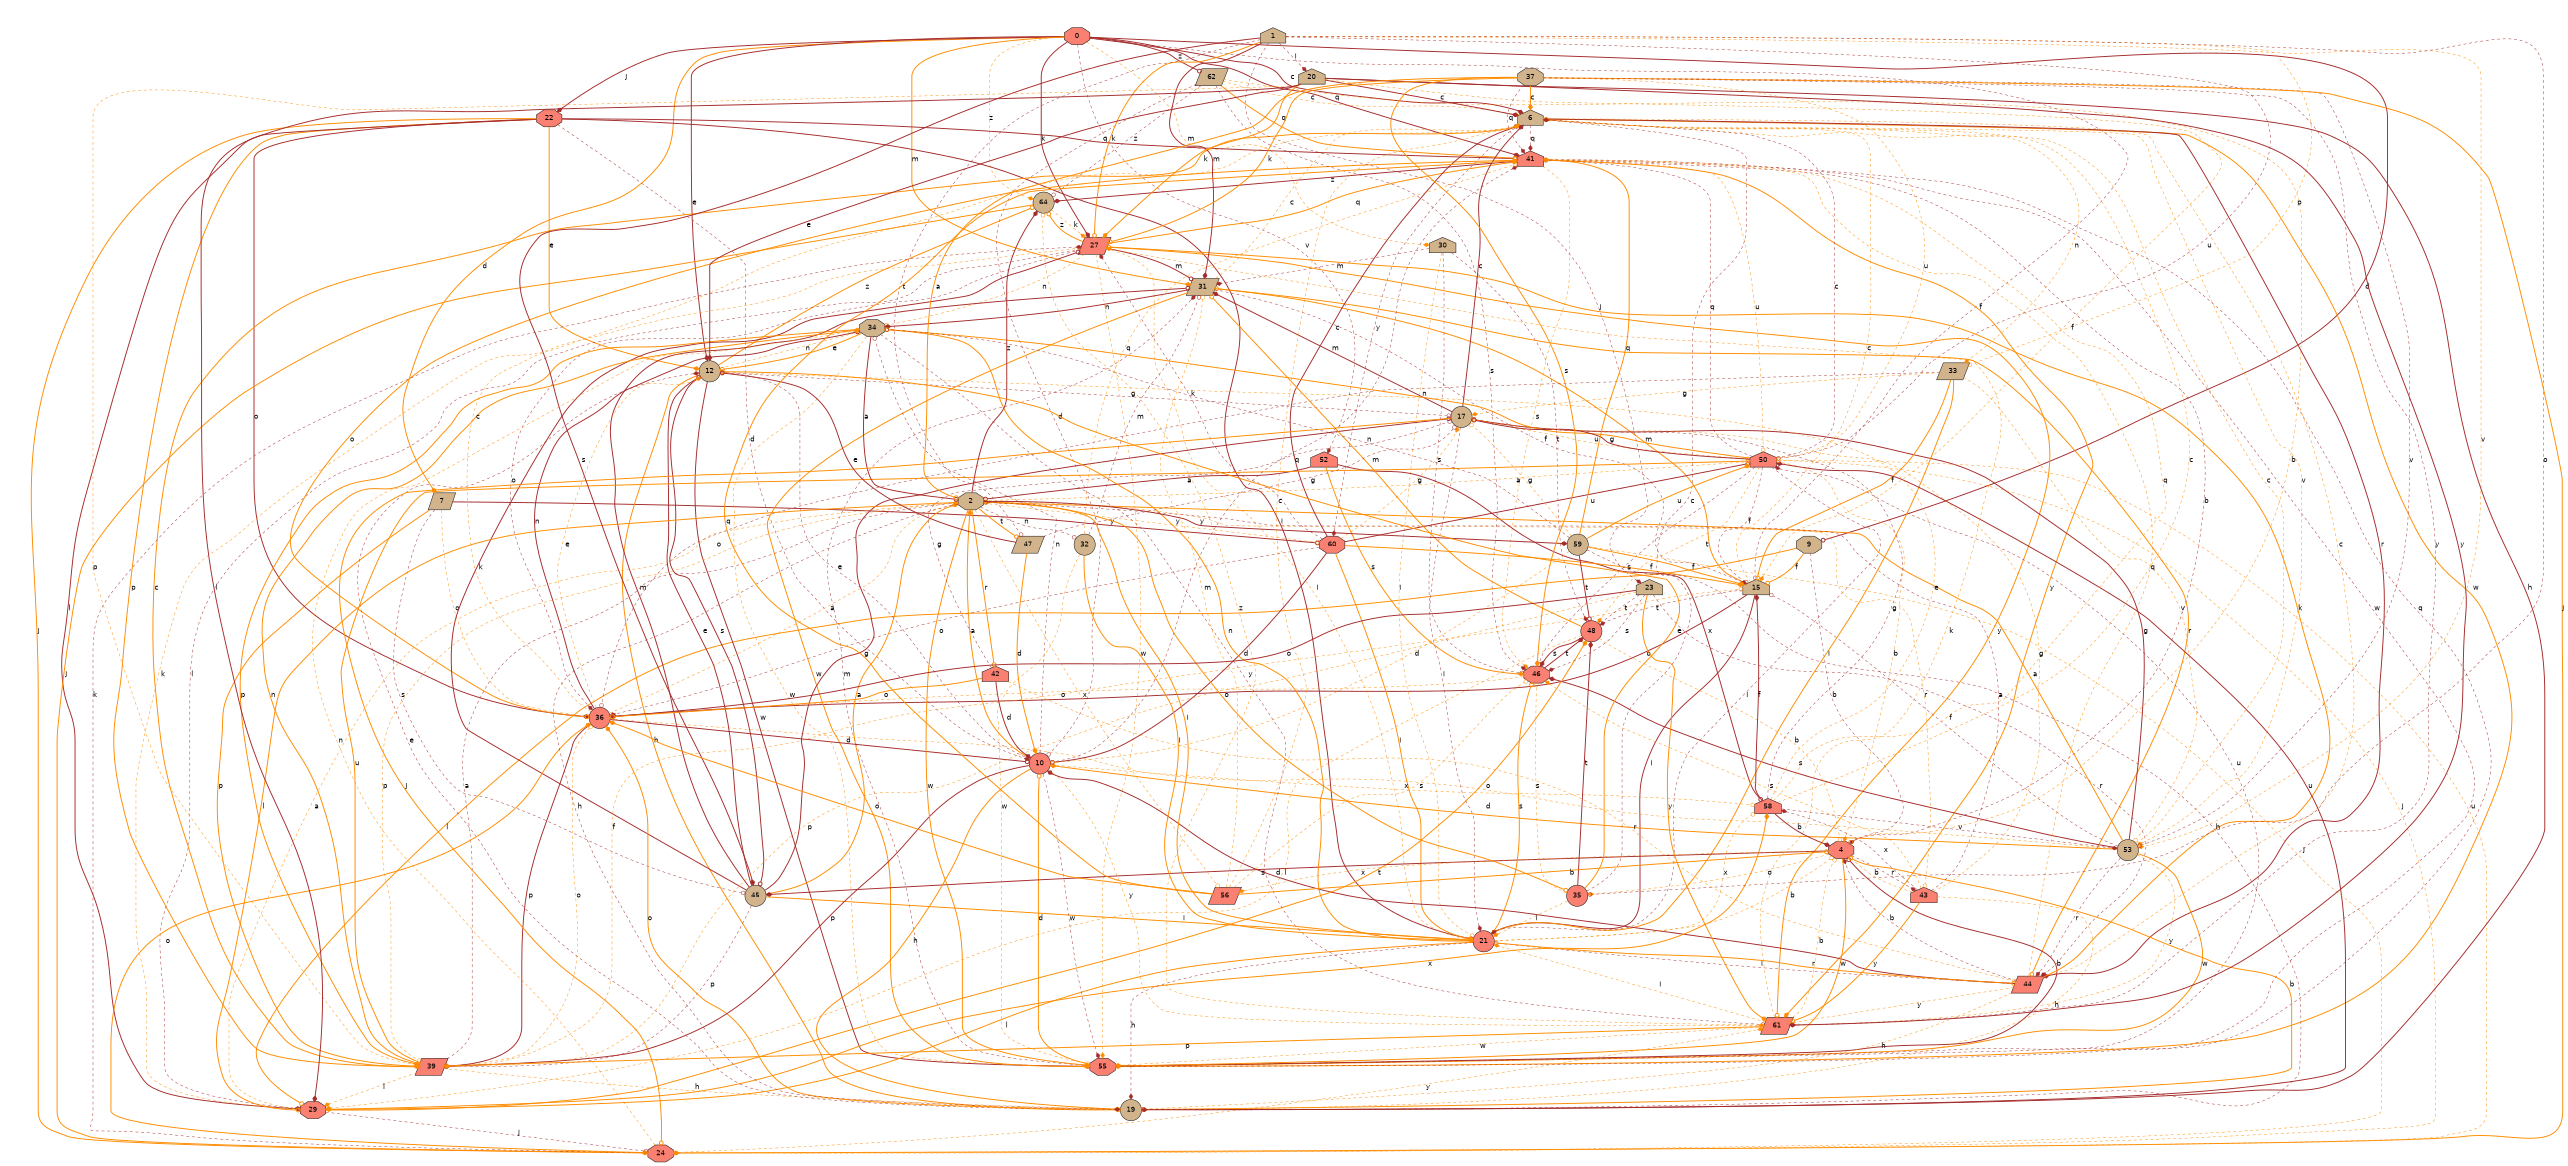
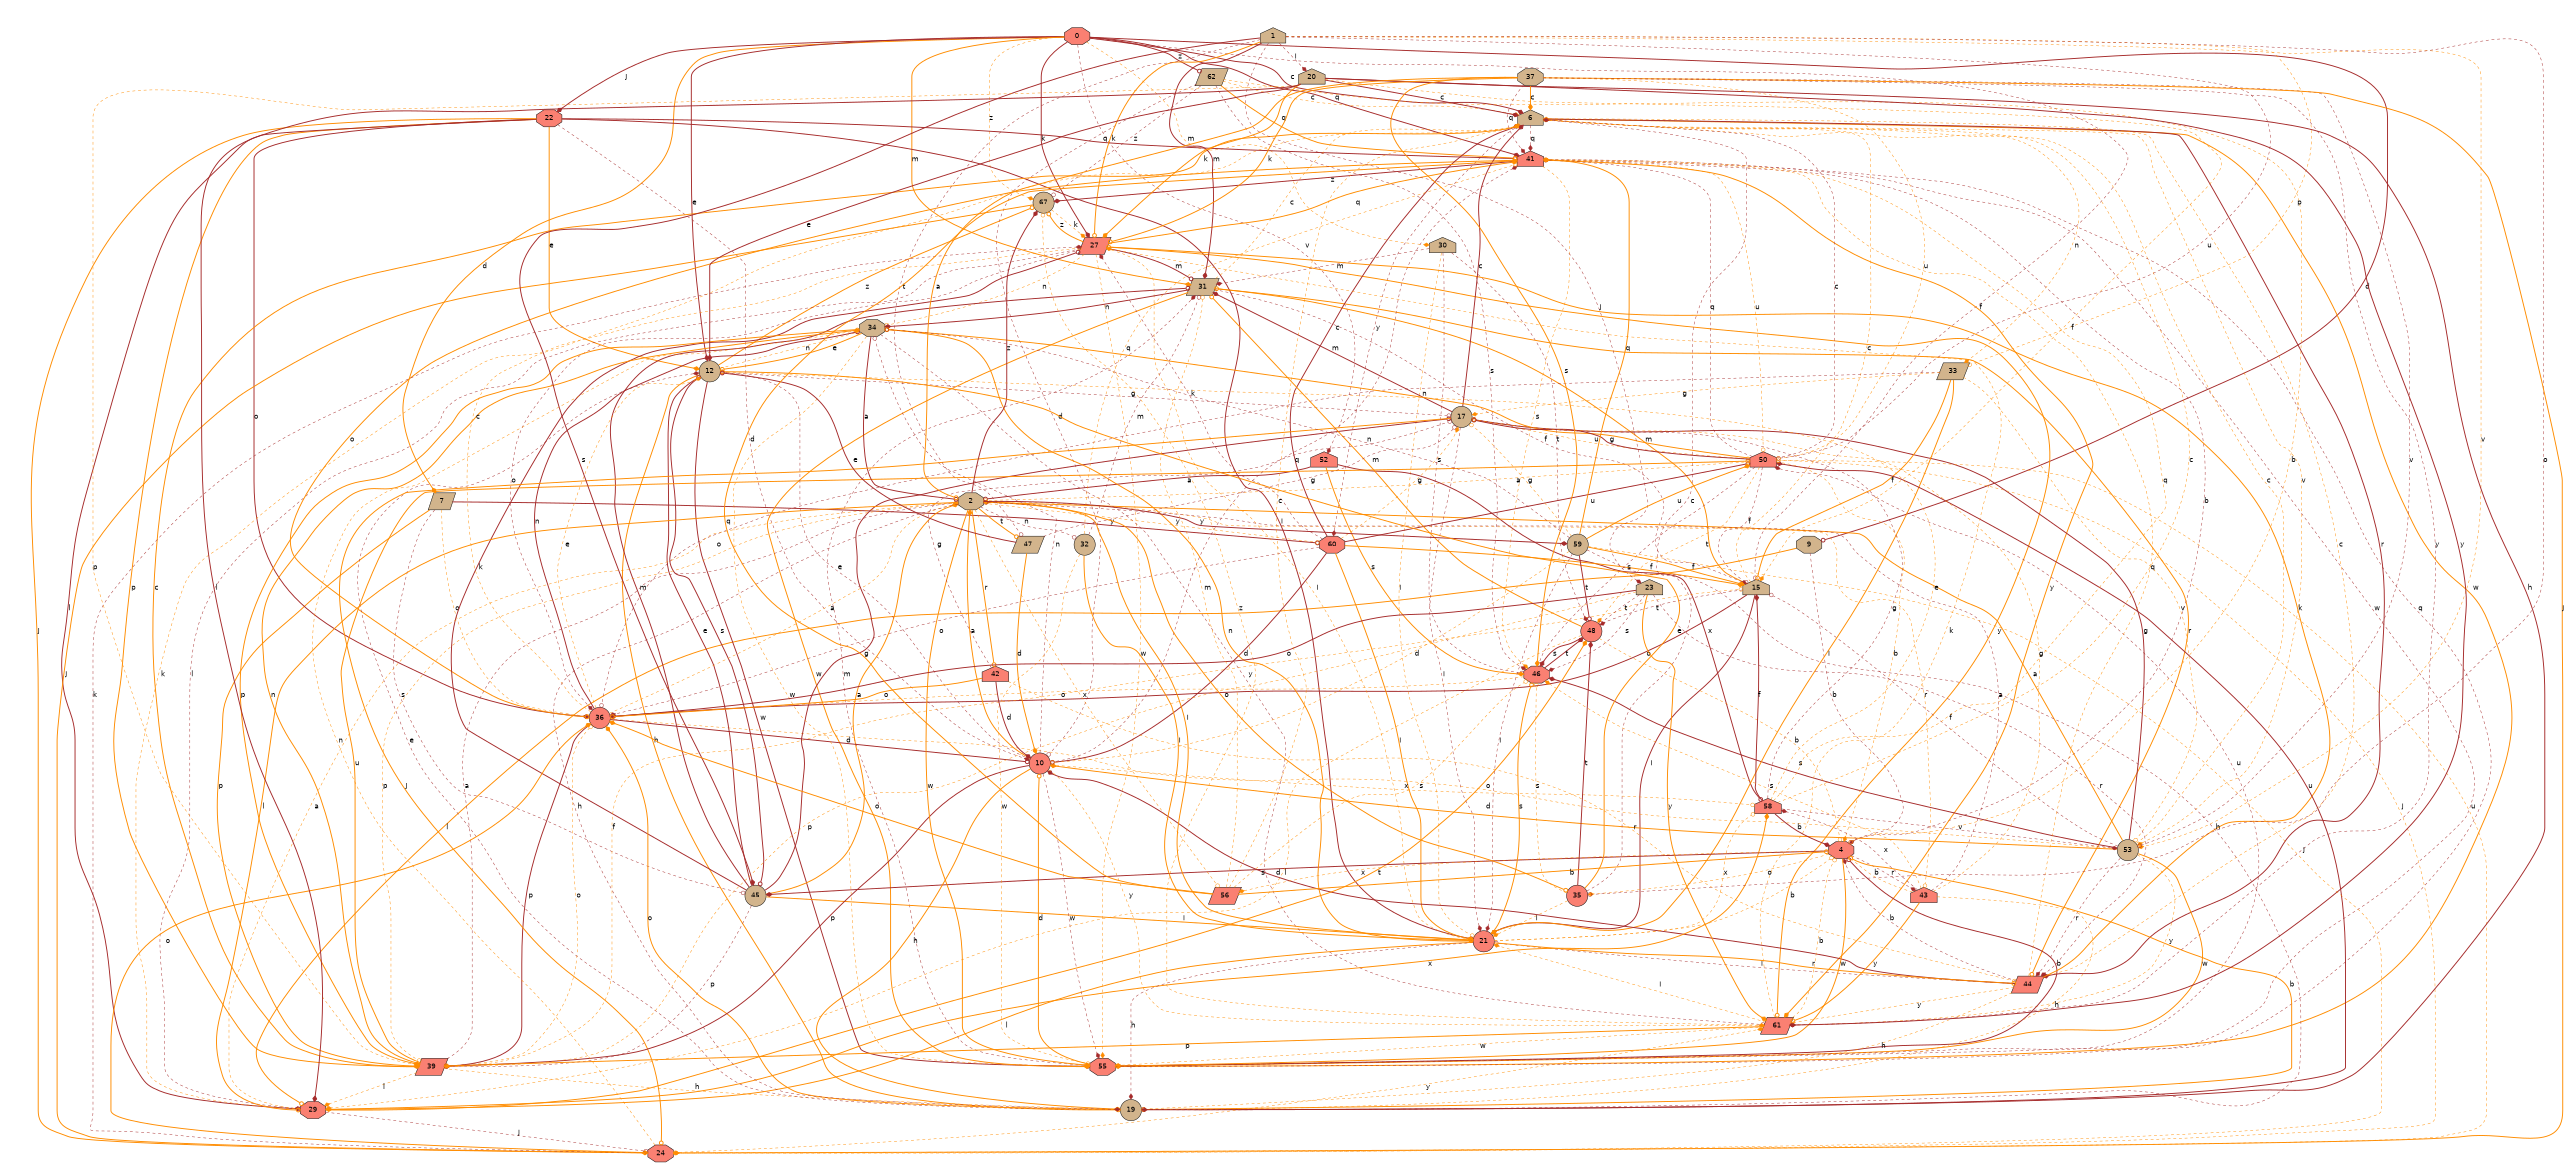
  strict digraph {
    fontname="DejaVu Sans"
    node [fillcolor=salmon fontname="DejaVu Sans" shape=circle style=filled]
    edge [arrowhead=diamond color=darkorange fontname="DejaVu Sans" style=dashed]
    0 [shape=octagon]
    6 [fillcolor=tan shape=house]
    7 [fillcolor=tan shape=parallelogram]
    9 [fillcolor=tan shape=octagon]
    12 [fillcolor=tan]
    15 [fillcolor=tan shape=house]
    22 [shape=octagon]
    27 [shape=parallelogram]
    30 [fillcolor=tan shape=house]
    31 [fillcolor=tan shape=parallelogram]
    41 [shape=house]
    52 [shape=house]
    62 [fillcolor=tan shape=parallelogram]
-   64 [fillcolor=tan]
+   64 [fillcolor=tan label=67]
    53 [fillcolor=tan]
    55 [shape=octagon]
    60 [shape=octagon]
    33 [fillcolor=tan shape=parallelogram]
    44 [shape=parallelogram]
    45 [fillcolor=tan]
    39 [shape=parallelogram]
    36
    29 [shape=octagon]
    4 [shape=octagon]
    19 [fillcolor=tan]
    34 [fillcolor=tan shape=octagon]
    17 [fillcolor=tan]
    21
    48
    10
    24 [shape=octagon]
    61 [shape=parallelogram]
    46 [shape=octagon]
    50 [shape=house]
    2 [fillcolor=tan shape=octagon]
    58 [shape=house]
    1 [fillcolor=tan shape=house]
    20 [fillcolor=tan shape=house]
    23 [fillcolor=tan shape=house]
    35
    47 [fillcolor=tan shape=parallelogram]
    37 [fillcolor=tan shape=octagon]
    32 [fillcolor=tan]
    42 [shape=house]
    43 [shape=house]
    56 [shape=parallelogram]
    59 [fillcolor=tan]
    0 -> 6 [color=brown label=c style=bold]
    0 -> 7 [label=d style=bold]
    0 -> 9 [arrowhead=odot color=brown label=d style=bold]
    0 -> 12 [color=brown label=e style=bold]
    0 -> 15 [arrowhead=odot color=brown label=f]
    0 -> 22 [color=brown label=j style=bold]
    0 -> 27 [color=brown label=k style=bold]
    0 -> 30 [label=m]
    0 -> 31 [label=m style=bold]
    0 -> 41 [color=brown label=q style=bold]
    0 -> 52 [color=brown label=v]
    0 -> 62 [arrowhead=odot color=brown label=z style=bold]
    0 -> 64 [label=z]
    6 -> 41 [color=brown label=q]
    6 -> 53 [label=v]
    6 -> 55 [label=w style=bold]
    6 -> 60 [color=brown label=y]
    6 -> 33 [label=n]
    6 -> 44 [color=brown label=r style=bold]
    7 -> 60 [arrowhead=odot color=brown label=y style=bold]
    7 -> 45 [arrowhead=odot color=brown label=s]
    7 -> 39 [arrowhead=odot label=p style=bold]
    7 -> 36 [arrowhead=odot label=o]
-   9 -> 15 [arrowhead=odot label=f style=bold]
    9 -> 29 [arrowhead=odot label=l style=bold]
    9 -> 4 [color=brown label=b]
    12 -> 64 [arrowhead=odot label=z style=bold]
    12 -> 55 [arrowhead=odot color=brown label=w style=bold]
    12 -> 45 [arrowhead=odot color=brown label=s style=bold]
    12 -> 19 [arrowhead=odot label=h style=bold]
    12 -> 34 [arrowhead=odot label=n]
    12 -> 17 [arrowhead=odot color=brown label=g]
    15 -> 6 [label=c]
    15 -> 31 [arrowhead=odot label=m style=bold]
    15 -> 36 [color=brown label=o style=bold]
    15 -> 21 [color=brown label=i style=bold]
    15 -> 48 [color=brown label=t]
    22 -> 12 [label=e style=bold]
    22 -> 41 [arrowhead=odot color=brown label=q style=bold]
    22 -> 39 [label=p style=bold]
    22 -> 36 [color=brown label=o style=bold]
    22 -> 29 [arrowhead=odot color=brown label=l style=bold]
    22 -> 21 [arrowhead=odot color=brown label=i style=bold]
    22 -> 10 [color=brown label=d]
    22 -> 24 [label=j style=bold]
    27 -> 31 [arrowhead=odot color=brown label=m style=bold]
    27 -> 41 [label=q style=bold]
    27 -> 64 [arrowhead=odot label=z style=bold]
    27 -> 55 [label=w]
    27 -> 36 [color=brown label=o]
    27 -> 29 [color=brown label=l]
    27 -> 34 [arrowhead=odot label=n]
    27 -> 21 [arrowhead=odot label=i]
    27 -> 61 [arrowhead=odot label=y style=bold]
    30 -> 31 [color=brown label=m]
    30 -> 21 [arrowhead=odot label=i]
    30 -> 48 [color=brown label=t]
    30 -> 46 [arrowhead=odot color=brown label=s]
    31 -> 6 [arrowhead=odot label=c]
    31 -> 15 [color=brown label=f]
    31 -> 55 [label=w style=bold]
    31 -> 44 [arrowhead=odot label=r style=bold]
    31 -> 34 [color=brown label=n style=bold]
    41 -> 64 [color=brown label=z style=bold]
    41 -> 55 [arrowhead=odot color=brown label=w]
    41 -> 36 [arrowhead=odot label=o style=bold]
    41 -> 4 [arrowhead=odot color=brown label=b]
    41 -> 61 [label=y style=bold]
    41 -> 46 [label=s]
    41 -> 50 [arrowhead=odot label=u]
    52 -> 46 [label=s style=bold]
    52 -> 2 [arrowhead=odot color=brown label=a style=bold]
    52 -> 58 [arrowhead=odot color=brown label=x style=bold]
    62 -> 6 [label=c]
    62 -> 41 [arrowhead=odot label=q style=bold]
    62 -> 64 [arrowhead=odot color=brown label=z]
    62 -> 4 [arrowhead=odot label=b]
    62 -> 10 [arrowhead=odot color=brown label=d]
    62 -> 46 [color=brown label=s]
    64 -> 27 [label=k]
    64 -> 24 [label=j style=bold]
    53 -> 6 [arrowhead=odot label=c]
    53 -> 15 [arrowhead=odot color=brown label=f]
    53 -> 55 [label=w style=bold]
    53 -> 44 [color=brown label=r]
    53 -> 36 [arrowhead=odot label=o]
    53 -> 17 [arrowhead=odot color=brown label=g style=bold]
    53 -> 10 [label=d style=bold]
    53 -> 61 [label=y]
    53 -> 46 [color=brown label=s style=bold]
    53 -> 2 [label=a style=bold]
    55 -> 31 [color=brown label=m]
    55 -> 41 [arrowhead=odot color=brown label=q]
    55 -> 4 [arrowhead=odot color=brown label=b style=bold]
    55 -> 10 [arrowhead=odot label=d style=bold]
    55 -> 50 [color=brown label=u]
    60 -> 6 [color=brown label=c style=bold]
    60 -> 15 [label=f style=bold]
    60 -> 27 [color=brown label=k]
    60 -> 36 [color=brown label=o]
    60 -> 17 [label=g]
    60 -> 21 [label=i style=bold]
    60 -> 10 [arrowhead=odot color=brown label=d style=bold]
    60 -> 50 [arrowhead=odot color=brown label=u style=bold]
    33 -> 15 [arrowhead=odot label=f style=bold]
    33 -> 53 [arrowhead=odot label=v]
    33 -> 36 [arrowhead=odot color=brown label=o]
    33 -> 17 [label=g]
    33 -> 21 [label=i style=bold]
    44 -> 6 [label=c]
    44 -> 27 [arrowhead=odot label=k style=bold]
    44 -> 41 [label=q]
    44 -> 4 [color=brown label=b]
    44 -> 19 [arrowhead=odot label=h]
    44 -> 21 [arrowhead=odot color=brown label=i]
    44 -> 10 [color=brown label=d style=bold]
    44 -> 61 [arrowhead=odot label=y]
    45 -> 12 [arrowhead=odot color=brown label=e style=bold]
    45 -> 27 [arrowhead=odot color=brown label=k style=bold]
    45 -> 31 [arrowhead=odot color=brown label=m style=bold]
    45 -> 39 [color=brown label=p]
    45 -> 17 [arrowhead=odot color=brown label=g style=bold]
    45 -> 21 [arrowhead=odot label=i style=bold]
    45 -> 2 [label=a style=bold]
    39 -> 6 [arrowhead=odot label=c style=bold]
    39 -> 15 [arrowhead=odot label=f]
    39 -> 36 [arrowhead=odot label=o]
    39 -> 29 [label=l]
    39 -> 19 [label=h]
    39 -> 34 [arrowhead=odot label=n style=bold]
    39 -> 50 [arrowhead=odot label=u style=bold]
    39 -> 2 [arrowhead=odot color=brown label=a]
    36 -> 6 [label=c]
    36 -> 12 [label=e]
    36 -> 39 [arrowhead=odot color=brown label=p style=bold]
    36 -> 34 [arrowhead=odot color=brown label=n style=bold]
    36 -> 10 [arrowhead=odot color=brown label=d style=bold]
    36 -> 2 [label=a]
    29 -> 27 [arrowhead=odot label=k]
    29 -> 48 [label=t style=bold]
    29 -> 24 [arrowhead=odot color=brown label=j]
    29 -> 2 [arrowhead=odot label=a]
    29 -> 58 [label=x style=bold]
    4 -> 55 [arrowhead=odot label=w style=bold]
    4 -> 45 [color=brown label=s style=bold]
    4 -> 35 [label=o]
    4 -> 43 [color=brown label=r]
    4 -> 56 [label=x]
    19 -> 12 [color=brown label=e]
    19 -> 36 [label=o style=bold]
    19 -> 4 [arrowhead=odot label=b style=bold]
    19 -> 50 [color=brown label=u style=bold]
    34 -> 12 [arrowhead=odot label=e style=bold]
    34 -> 55 [label=w]
    34 -> 39 [label=p style=bold]
    34 -> 61 [arrowhead=odot color=brown label=y]
    34 -> 2 [arrowhead=odot color=brown label=a style=bold]
    17 -> 6 [color=brown label=c style=bold]
    17 -> 31 [color=brown label=m style=bold]
    17 -> 21 [color=brown label=i]
    17 -> 24 [arrowhead=odot label=j style=bold]
    17 -> 50 [arrowhead=odot label=u]
    21 -> 44 [arrowhead=odot label=r style=bold]
    21 -> 29 [label=l style=bold]
    21 -> 4 [arrowhead=odot label=b]
    21 -> 19 [color=brown label=h]
    21 -> 34 [arrowhead=odot label=n style=bold]
    21 -> 46 [arrowhead=odot label=s style=bold]
    21 -> 58 [arrowhead=odot label=x]
    48 -> 31 [arrowhead=odot label=m style=bold]
    48 -> 29 [label=l]
    48 -> 4 [arrowhead=odot label=b]
    48 -> 46 [color=brown label=s style=bold]
    10 -> 12 [arrowhead=odot color=brown label=e]
    10 -> 41 [color=brown label=q]
    10 -> 55 [color=brown label=w]
    10 -> 39 [arrowhead=odot color=brown label=p style=bold]
    10 -> 19 [label=h style=bold]
    10 -> 34 [arrowhead=odot color=brown label=n]
    10 -> 61 [label=y]
    10 -> 2 [label=a style=bold]
    10 -> 58 [arrowhead=odot label=x]
    24 -> 27 [color=brown label=k]
    24 -> 36 [label=o style=bold]
    24 -> 34 [label=n]
    24 -> 61 [label=y]
    24 -> 50 [arrowhead=odot label=u]
    61 -> 27 [label=k]
    61 -> 64 [arrowhead=odot label=z]
    61 -> 55 [label=w]
    61 -> 39 [arrowhead=odot label=p style=bold]
    61 -> 4 [arrowhead=odot label=b]
    61 -> 21 [label=i]
    46 -> 36 [label=o]
    46 -> 48 [color=brown label=t style=bold]
    50 -> 6 [color=brown label=c]
    50 -> 15 [arrowhead=odot color=brown label=f]
    50 -> 41 [arrowhead=odot color=brown label=q]
    50 -> 4 [label=b]
    50 -> 34 [arrowhead=odot label=n style=bold]
    50 -> 17 [arrowhead=odot color=brown label=g style=bold]
-   50 -> 21 [color=brown label=i]
+   59 -> 21 [color=brown label=i]
    50 -> 48 [label=t]
    50 -> 24 [label=j]
    50 -> 46 [arrowhead=odot color=brown label=s]
    50 -> 2 [arrowhead=odot label=a]
    2 -> 64 [color=brown label=z style=bold]
    2 -> 55 [label=w style=bold]
    2 -> 60 [arrowhead=odot label=y]
    2 -> 39 [arrowhead=odot label=p]
    2 -> 29 [arrowhead=odot label=l style=bold]
    2 -> 19 [color=brown label=h]
    2 -> 21 [arrowhead=odot label=i style=bold]
    2 -> 35 [arrowhead=odot label=o style=bold]
    2 -> 47 [arrowhead=odot label=t style=bold]
    2 -> 32 [arrowhead=odot color=brown label=n]
    2 -> 42 [arrowhead=odot label=r style=bold]
    2 -> 43 [arrowhead=odot label=r]
    2 -> 56 [arrowhead=odot label=x]
    2 -> 59 [color=brown label=y style=bold]
    58 -> 6 [label=c]
    58 -> 12 [arrowhead=odot label=e]
    58 -> 15 [color=brown label=f style=bold]
    58 -> 41 [label=q]
    58 -> 53 [color=brown label=v]
    58 -> 4 [color=brown label=b style=bold]
    58 -> 17 [arrowhead=odot color=brown label=g]
    1 -> 27 [arrowhead=odot label=k style=bold]
    1 -> 31 [color=brown label=m style=bold]
    1 -> 53 [label=v]
    1 -> 33 [arrowhead=odot label=p]
    1 -> 45 [color=brown label=s style=bold]
    1 -> 50 [arrowhead=odot color=brown label=u]
    1 -> 20 [color=brown label=i]
    1 -> 23 [color=brown label=j]
    1 -> 35 [arrowhead=odot color=brown label=o]
    1 -> 47 [arrowhead=odot color=brown label=t]
    20 -> 6 [color=brown label=c style=bold]
    20 -> 12 [color=brown label=e style=bold]
    20 -> 15 [label=f]
    20 -> 27 [label=k style=bold]
    20 -> 39 [label=p]
    20 -> 29 [color=brown label=l style=bold]
    20 -> 19 [arrowhead=odot color=brown label=h style=bold]
    20 -> 61 [color=brown label=y style=bold]
    23 -> 44 [color=brown label=r]
    23 -> 39 [label=p]
    23 -> 36 [color=brown label=o style=bold]
    23 -> 48 [arrowhead=odot color=brown label=t]
    23 -> 61 [label=y style=bold]
    23 -> 46 [color=brown label=s]
    35 -> 6 [color=brown label=c]
    35 -> 12 [arrowhead=odot label=e style=bold]
    35 -> 21 [label=i]
    35 -> 48 [color=brown label=t style=bold]
    35 -> 46 [arrowhead=odot label=s]
    47 -> 12 [arrowhead=odot color=brown label=e style=bold]
    47 -> 17 [arrowhead=odot color=brown label=g]
    47 -> 10 [label=d style=bold]
    37 -> 6 [label=c style=bold]
    37 -> 27 [arrowhead=odot label=k style=bold]
    37 -> 41 [color=brown label=q]
    37 -> 53 [arrowhead=odot color=brown label=v]
    37 -> 24 [arrowhead=odot label=j style=bold]
    37 -> 61 [color=brown label=y]
    37 -> 46 [label=s style=bold]
    37 -> 50 [arrowhead=odot label=u]
    37 -> 2 [arrowhead=odot label=a style=bold]
    32 -> 31 [arrowhead=odot color=brown label=m]
    32 -> 41 [arrowhead=odot label=q]
    32 -> 55 [arrowhead=odot label=w]
    32 -> 21 [arrowhead=odot label=i style=bold]
    42 -> 44 [arrowhead=odot label=r]
    42 -> 36 [arrowhead=odot label=o style=bold]
    42 -> 17 [arrowhead=odot color=brown label=g]
    42 -> 10 [color=brown label=d style=bold]
    43 -> 4 [arrowhead=odot label=b]
    43 -> 19 [arrowhead=odot label=h]
    43 -> 17 [arrowhead=odot label=g]
    43 -> 61 [arrowhead=odot label=y style=bold]
    43 -> 46 [label=s]
    43 -> 2 [arrowhead=odot color=brown label=a]
    43 -> 58 [color=brown label=x]
    56 -> 6 [label=c]
    56 -> 31 [arrowhead=odot label=m]
    56 -> 41 [label=q style=bold]
    56 -> 36 [label=o style=bold]
    56 -> 4 [arrowhead=odot label=b style=bold]
    56 -> 46 [arrowhead=odot label=s]
    59 -> 15 [label=f style=bold]
    59 -> 41 [arrowhead=odot label=q style=bold]
    59 -> 19 [color=brown label=h]
    59 -> 34 [arrowhead=odot color=brown label=n]
    59 -> 17 [arrowhead=odot label=g]
    59 -> 48 [arrowhead=odot color=brown label=t style=bold]
    59 -> 10 [arrowhead=odot label=d]
    59 -> 24 [label=j]
    59 -> 50 [label=u style=bold]
  }
